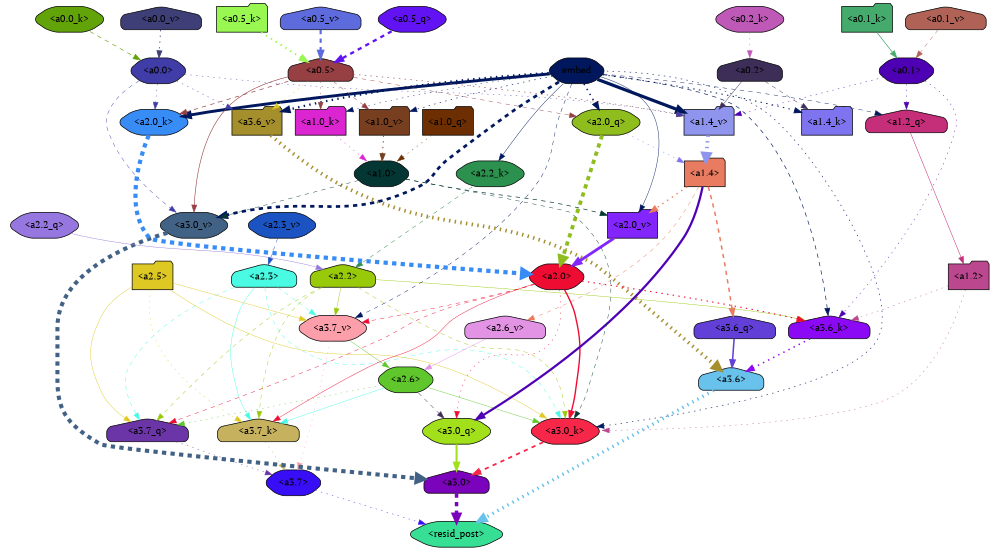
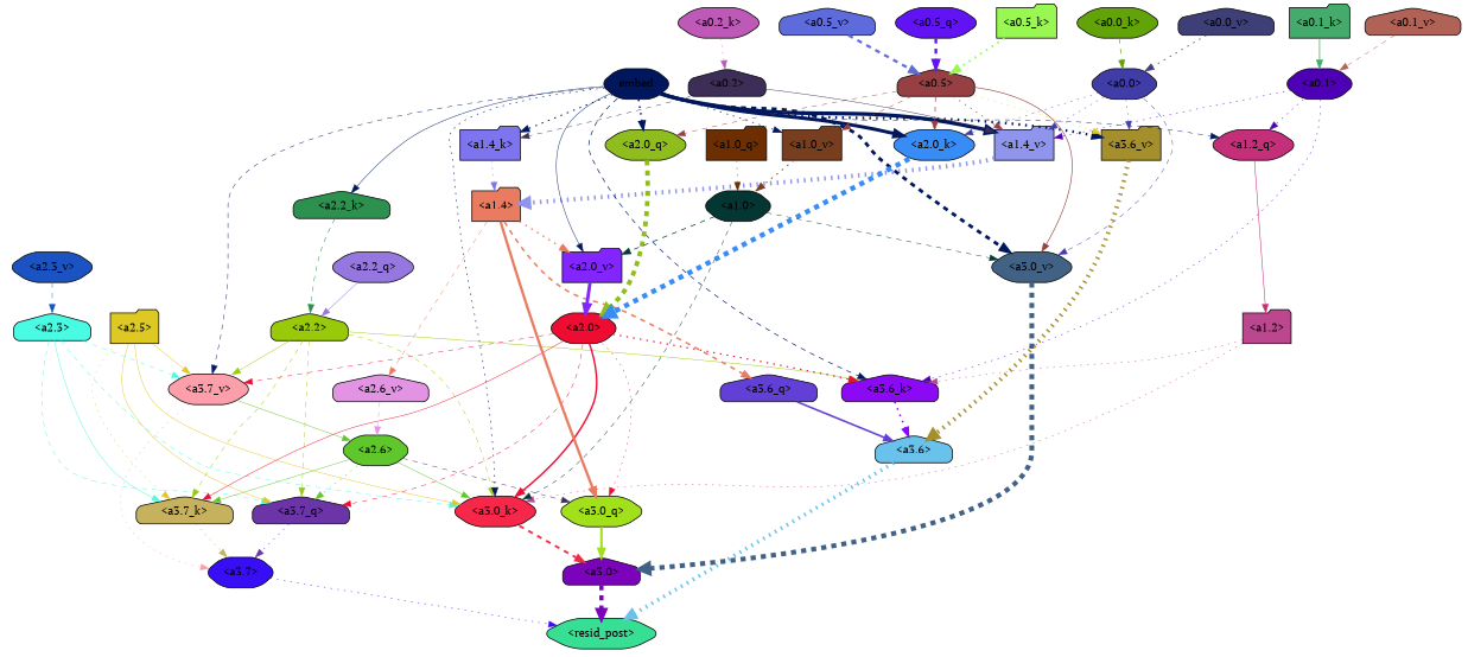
  strict digraph {
    fontname="PT Serif"
    splines=true
    node [color=black fontname="PT Serif" shape=hexagon style="filled, rounded"]
    edge [color="#00175e" fontname="PT Serif" penwidth=0.6 style=dotted]
    "<a3.7>" [fillcolor="#370ef5"]
    "<resid_post>" [fillcolor="#36df94"]
    "<a3.6>" [fillcolor="#68c2ec" shape=house]
    "<a3.0>" [fillcolor="#7c03bc" shape=house]
    "<a2.3>" [fillcolor="#49fbe3" shape=house]
    "<a3.7_q>" [fillcolor="#6b35a8" shape=house]
    "<a3.7_k>" [fillcolor="#c6b15f" shape=house]
    "<a3.7_v>" [fillcolor="#fd9faa"]
    "<a3.0_k>" [fillcolor="#f72749"]
    "<a2.6>" [fillcolor="#5fc72c"]
    "<a3.6_q>" [fillcolor="#6240d7" shape=house]
    "<a3.0_q>" [fillcolor="#a2e01b"]
    "<a3.6_k>" [fillcolor="#8c09f5" shape=house]
    "<a3.6_v>" [fillcolor="#a58f2d" shape=folder]
    "<a3.0_v>" [fillcolor="#426285"]
    "<a2.5>" [fillcolor="#dec924" shape=folder]
    "<a2.2>" [fillcolor="#98ca09" shape=house]
    "<a2.0>" [fillcolor="#ef0c32"]
    "<a1.4>" [fillcolor="#e97b60" shape=folder]
    "<a2.6_v>" [fillcolor="#e393e3" shape=house]
    "<a2.0_v>" [fillcolor="#8226fd" shape=folder]
    "<a1.2>" [fillcolor="#bb488e" shape=folder]
    "<a0.1>" [fillcolor="#4e01b4"]
-   "<a1.2_q>" [fillcolor="#c52e79" shape=house]
+   "<a1.2_q>" [fillcolor="#c52e79"]
    "<a1.4_v>" [fillcolor="#8f95ec" shape=folder]
    embed [fillcolor="#00175e"]
    "<a2.0_q>" [fillcolor="#8ebd1d"]
-   "<a2.2_k>" [fillcolor="#2c914e"]
+   "<a2.2_k>" [fillcolor="#2c914e" shape=house]
    "<a2.0_k>" [fillcolor="#388cf6"]
    "<a1.4_k>" [fillcolor="#7f74f0" shape=folder]
-   "<a1.0_k>" [fillcolor="#db25d1" shape=folder]
    "<a1.0_v>" [fillcolor="#773f1f" shape=folder]
    "<a1.0>" [fillcolor="#043733"]
    "<a0.5>" [fillcolor="#964043" shape=house]
    "<a0.0>" [fillcolor="#403da8"]
    "<a2.2_q>" [fillcolor="#9677df"]
    "<a2.3_v>" [fillcolor="#1c53c2"]
    "<a1.0_q>" [fillcolor="#6d2f02" shape=folder]
    "<a0.2>" [fillcolor="#3c2e57" shape=house]
    "<a0.5_q>" [fillcolor="#6213f3"]
    "<a0.5_k>" [fillcolor="#99f751" shape=folder]
    "<a0.2_k>" [fillcolor="#be59b7"]
    "<a0.1_k>" [fillcolor="#45ab6c" shape=folder]
    "<a0.0_k>" [fillcolor="#63a30a"]
    "<a0.5_v>" [fillcolor="#5e6bdc" shape=house]
    "<a0.1_v>" [fillcolor="#b06256" shape=house]
    "<a0.0_v>" [fillcolor="#3f3f77" shape=house]
    "<a3.7>" -> "<resid_post>" [color="#370ef5"]
    "<a3.6>" -> "<resid_post>" [color="#68c2ec" penwidth=4.751592040061951]
    "<a3.0>" -> "<resid_post>" [color="#7c03bc" penwidth=4.904066681861877 style=dashed]
    "<a2.3>" -> "<a3.7_q>" [color="#49fbe3" style=dashed]
    "<a2.3>" -> "<a3.7_k>" [color="#49fbe3" penwidth=0.6069068089127541 style=solid]
    "<a2.3>" -> "<a3.7_v>" [color="#49fbe3" style=dashed]
    "<a2.3>" -> "<a3.0_k>" [color="#49fbe3" style=dashed]
    "<a3.7_q>" -> "<a3.7>" [color="#6b35a8"]
    "<a3.7_k>" -> "<a3.7>" [color="#c6b15f"]
    "<a3.7_v>" -> "<a3.7>" [color="#fd9faa"]
    "<a3.7_v>" -> "<a2.6>" [color="#5fc72c" style=solid]
    "<a3.0_k>" -> "<a3.0>" [color="#f72749" penwidth=2.520303964614868 style=dashed]
    "<a2.6>" -> "<a3.7_q>" [color="#5fc72c"]
-   "<a2.6>" -> "<a3.7_k>" [color="#49fbe3" style=solid]
+   "<a2.6>" -> "<a3.7_k>" [color="#5fc72c" style=solid]
    "<a2.6>" -> "<a3.0_k>" [color="#5fc72c" style=solid]
    "<a2.6>" -> "<a3.0_q>" [color="#3c2e57" style=dashed]
    "<a3.6_q>" -> "<a3.6>" [color="#6240d7" penwidth=2.160832464694977 style=solid]
    "<a3.0_q>" -> "<a3.0>" [color="#a2e01b" penwidth=2.870753765106201 style=solid]
    "<a3.6_k>" -> "<a3.6>" [color="#8c09f5" penwidth=2.13908451795578]
    "<a3.6_v>" -> "<a3.6>" [color="#a58f2d" penwidth=5.297133803367615]
    "<a3.0_v>" -> "<a3.0>" [color="#426285" penwidth=5.680712580680847 style=dashed]
    "<a2.5>" -> "<a3.7_q>" [color="#dec924" style=solid]
    "<a2.5>" -> "<a3.7_k>" [color="#dec924"]
    "<a2.5>" -> "<a3.7_v>" [color="#dec924" style=solid]
    "<a2.5>" -> "<a3.0_k>" [color="#dec924" style=solid]
    "<a2.2>" -> "<a3.7_q>" [color="#98ca09" style=dashed]
    "<a2.2>" -> "<a3.7_k>" [color="#98ca09" style=dashed]
    "<a2.2>" -> "<a3.7_v>" [color="#98ca09" style=solid]
    "<a2.2>" -> "<a3.0_k>" [color="#98ca09" style=dashed]
    "<a2.2>" -> "<a3.6_k>" [color="#98ca09" style=solid]
    "<a2.0>" -> "<a3.7_q>" [color="#ef0c32" style=dashed]
    "<a2.0>" -> "<a3.7_k>" [color="#ef0c32" style=solid]
    "<a2.0>" -> "<a3.7_v>" [color="#ef0c32" style=dashed]
    "<a2.0>" -> "<a3.0_k>" [color="#ef0c32" penwidth=1.9353990852832794 style=solid]
    "<a2.0>" -> "<a3.0_q>" [color="#ef0c32"]
    "<a2.0>" -> "<a3.6_k>" [color="#ef0c32" penwidth=1.564806342124939]
    "<a1.4>" -> "<a3.6_q>" [color="#e97b60" penwidth=2.0727532356977463 style=dashed]
-   "<a1.4>" -> "<a3.0_q>" [color="#4e01b4" penwidth=3.1279823780059814 style=solid]
+   "<a1.4>" -> "<a3.0_q>" [color="#e97b60" penwidth=3.1279823780059814 style=solid]
    "<a1.4>" -> "<a2.6_v>" [color="#e97b60" style=dashed]
    "<a1.4>" -> "<a2.0_v>" [color="#e97b60" penwidth=1.9170897603034973]
-   "<a2.6_v>" -> "<a2.6>" [color="#e393e3" style=solid]
+   "<a2.6_v>" -> "<a2.6>" [color="#e393e3" style=dashed]
    "<a2.0_v>" -> "<a2.0>" [color="#8226fd" penwidth=3.9621697664260864 style=solid]
    "<a1.2>" -> "<a3.0_k>" [color="#bb488e"]
    "<a1.2>" -> "<a3.6_k>" [color="#bb488e"]
    "<a0.1>" -> "<a3.6_k>" [color="#4e01b4"]
    "<a0.1>" -> "<a1.2_q>" [color="#4e01b4"]
    "<a0.1>" -> "<a1.4_v>" [color="#4e01b4" penwidth=0.6202214732766151]
    "<a1.2_q>" -> "<a1.2>" [color="#c52e79" penwidth=0.7185482024215162 style=solid]
    "<a1.4_v>" -> "<a1.4>" [color="#8f95ec" penwidth=5.280138969421387]
    embed -> "<a3.7_v>" [style=dashed]
    embed -> "<a3.0_k>" [penwidth=0.832088902592659]
    embed -> "<a3.6_k>" [penwidth=0.8915999233722687 style=dashed]
    embed -> "<a3.6_v>" [penwidth=3.1840110421180725]
    embed -> "<a3.0_v>" [penwidth=3.8132747188210487 style=dashed]
    embed -> "<a2.0_v>" [style=solid]
    embed -> "<a1.2_q>" [style=dashed]
    embed -> "<a1.4_v>" [penwidth=4.4888065457344055 style=solid]
    embed -> "<a2.0_q>" [penwidth=2.084651827812195]
    embed -> "<a2.2_k>" [style=solid]
    embed -> "<a2.0_k>" [penwidth=4.084526404738426 style=solid]
    embed -> "<a1.4_k>" [penwidth=1.3912410736083984]
-   embed -> "<a1.0_k>"
    embed -> "<a1.0_v>" [penwidth=0.8796700537204742]
    "<a2.0_q>" -> "<a2.0>" [color="#8ebd1d" penwidth=5.29856276512146 style=dashed]
    "<a2.2_k>" -> "<a2.2>" [color="#2c914e" penwidth=0.6722683310508728 style=dashed]
    "<a2.0_k>" -> "<a2.0>" [color="#388cf6" penwidth=5.859246134757996 style=dashed]
-   "<a2.0_q>" -> "<a1.4>" [color="#7f74f0"]
-   "<a1.0_k>" -> "<a1.0>" [color="#db25d1"]
+   "<a1.4_k>" -> "<a1.4>" [color="#7f74f0"]
    "<a1.0_v>" -> "<a1.0>" [color="#773f1f" penwidth=1.318962275981903]
    "<a1.0>" -> "<a3.0_k>" [color="#043733" style=dashed]
    "<a1.0>" -> "<a3.0_v>" [color="#043733" style=dashed]
    "<a1.0>" -> "<a2.0_v>" [color="#043733" penwidth=0.9450988052412868 style=dashed]
    "<a0.5>" -> "<a3.6_v>" [color="#dec924"]
    "<a0.5>" -> "<a3.0_v>" [color="#964043" penwidth=0.8331108838319778 style=solid]
    "<a0.5>" -> "<a1.4_v>" [color="#964043" penwidth=0.8757842034101486]
    "<a0.5>" -> "<a2.0_q>" [color="#964043" style=dashed]
    "<a0.5>" -> "<a2.0_k>" [color="#964043" penwidth=0.9412797391414642 style=dashed]
-   "<a0.5>" -> "<a1.0_k>" [color="#964043"]
    "<a0.5>" -> "<a1.0_v>" [color="#964043" style=dashed]
    "<a0.0>" -> "<a3.6_v>" [color="#403da8"]
    "<a0.0>" -> "<a3.0_v>" [color="#403da8" style=dashed]
    "<a0.0>" -> "<a1.4_v>" [color="#403da8"]
    "<a0.0>" -> "<a2.0_k>" [color="#403da8"]
    "<a2.2_q>" -> "<a2.2>" [color="#9677df" style=solid]
    "<a2.3_v>" -> "<a2.3>" [color="#1c53c2" style=dashed]
    "<a1.0_q>" -> "<a1.0>" [color="#6d2f02"]
    "<a0.2>" -> "<a1.4_v>" [color="#3c2e57" style=solid]
    "<a0.2>" -> "<a1.4_k>" [color="#3c2e57" style=dashed]
    "<a0.5_q>" -> "<a0.5>" [color="#6213f3" penwidth=3.2715916633605957 style=dashed]
    "<a0.5_k>" -> "<a0.5>" [color="#99f751" penwidth=2.833264708518982]
    "<a0.2_k>" -> "<a0.2>" [color="#be59b7"]
    "<a0.1_k>" -> "<a0.1>" [color="#45ab6c" penwidth=1.0085628032684326 style=solid]
    "<a0.0_k>" -> "<a0.0>" [color="#63a30a" penwidth=0.8747712969779968 style=dashed]
    "<a0.5_v>" -> "<a0.5>" [color="#5e6bdc" penwidth=3.0403636693954468 style=dashed]
    "<a0.1_v>" -> "<a0.1>" [color="#b06256" style=dashed]
    "<a0.0_v>" -> "<a0.0>" [color="#3f3f77" penwidth=1.1078208088874817]
  }
